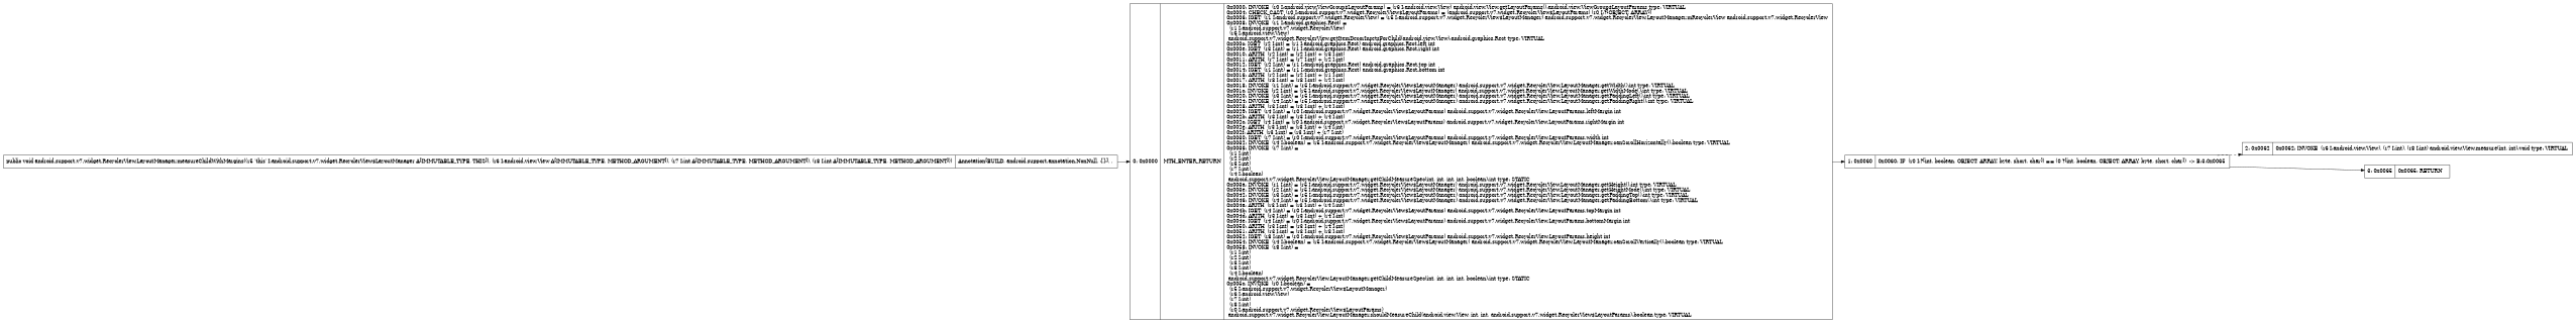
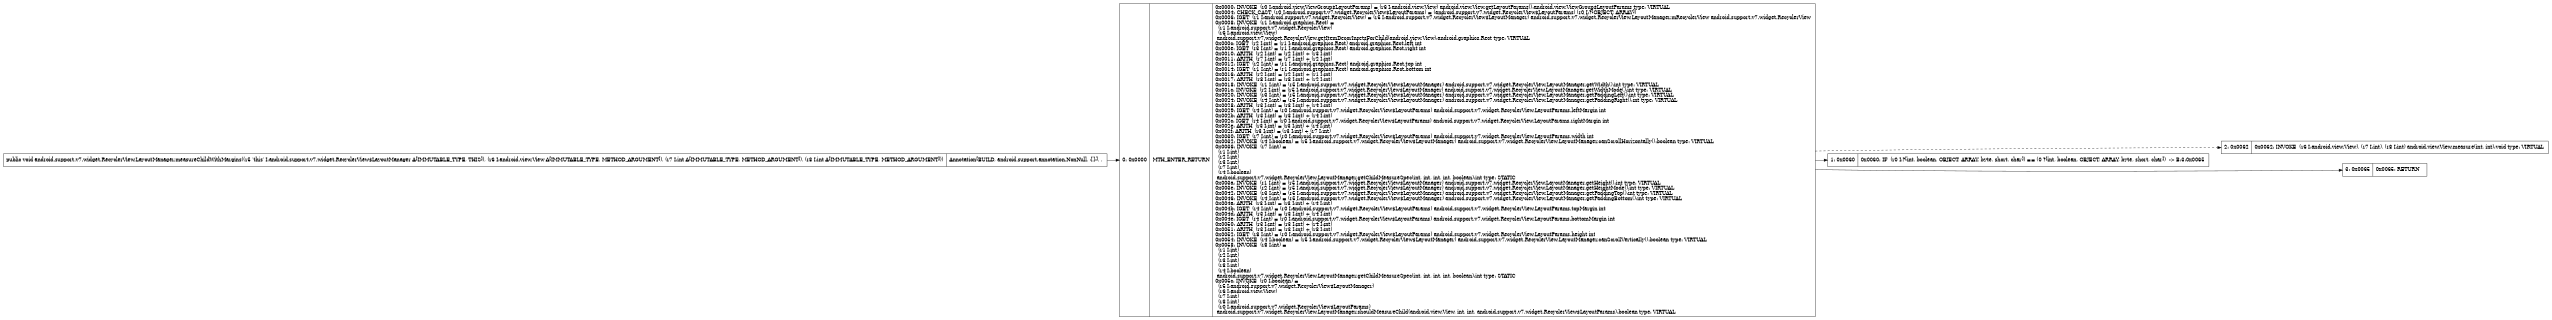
  digraph {
    rankdir=LR
    node [shape=record]
    n1 [label="{0\:\ 0x0000|MTH_ENTER_RETURN\l|0x0000: INVOKE  (r0 I:android.view.ViewGroup$LayoutParams) = (r6 I:android.view.View) android.view.View.getLayoutParams():android.view.ViewGroup$LayoutParams type: VIRTUAL \l0x0004: CHECK_CAST  (r0 I:android.support.v7.widget.RecyclerView$LayoutParams) = (android.support.v7.widget.RecyclerView$LayoutParams) (r0 I:?[OBJECT, ARRAY]) \l0x0006: IGET  (r1 I:android.support.v7.widget.RecyclerView) = (r5 I:android.support.v7.widget.RecyclerView$LayoutManager) android.support.v7.widget.RecyclerView.LayoutManager.mRecyclerView android.support.v7.widget.RecyclerView \l0x0008: INVOKE  (r1 I:android.graphics.Rect) = \l  (r1 I:android.support.v7.widget.RecyclerView)\l  (r6 I:android.view.View)\l android.support.v7.widget.RecyclerView.getItemDecorInsetsForChild(android.view.View):android.graphics.Rect type: VIRTUAL \l0x000c: IGET  (r2 I:int) = (r1 I:android.graphics.Rect) android.graphics.Rect.left int \l0x000e: IGET  (r3 I:int) = (r1 I:android.graphics.Rect) android.graphics.Rect.right int \l0x0010: ARITH  (r2 I:int) = (r2 I:int) + (r3 I:int) \l0x0011: ARITH  (r7 I:int) = (r7 I:int) + (r2 I:int) \l0x0012: IGET  (r2 I:int) = (r1 I:android.graphics.Rect) android.graphics.Rect.top int \l0x0014: IGET  (r1 I:int) = (r1 I:android.graphics.Rect) android.graphics.Rect.bottom int \l0x0016: ARITH  (r2 I:int) = (r2 I:int) + (r1 I:int) \l0x0017: ARITH  (r8 I:int) = (r8 I:int) + (r2 I:int) \l0x0018: INVOKE  (r1 I:int) = (r5 I:android.support.v7.widget.RecyclerView$LayoutManager) android.support.v7.widget.RecyclerView.LayoutManager.getWidth():int type: VIRTUAL \l0x001c: INVOKE  (r2 I:int) = (r5 I:android.support.v7.widget.RecyclerView$LayoutManager) android.support.v7.widget.RecyclerView.LayoutManager.getWidthMode():int type: VIRTUAL \l0x0020: INVOKE  (r3 I:int) = (r5 I:android.support.v7.widget.RecyclerView$LayoutManager) android.support.v7.widget.RecyclerView.LayoutManager.getPaddingLeft():int type: VIRTUAL \l0x0024: INVOKE  (r4 I:int) = (r5 I:android.support.v7.widget.RecyclerView$LayoutManager) android.support.v7.widget.RecyclerView.LayoutManager.getPaddingRight():int type: VIRTUAL \l0x0028: ARITH  (r3 I:int) = (r3 I:int) + (r4 I:int) \l0x0029: IGET  (r4 I:int) = (r0 I:android.support.v7.widget.RecyclerView$LayoutParams) android.support.v7.widget.RecyclerView.LayoutParams.leftMargin int \l0x002b: ARITH  (r3 I:int) = (r3 I:int) + (r4 I:int) \l0x002c: IGET  (r4 I:int) = (r0 I:android.support.v7.widget.RecyclerView$LayoutParams) android.support.v7.widget.RecyclerView.LayoutParams.rightMargin int \l0x002e: ARITH  (r3 I:int) = (r3 I:int) + (r4 I:int) \l0x002f: ARITH  (r3 I:int) = (r3 I:int) + (r7 I:int) \l0x0030: IGET  (r7 I:int) = (r0 I:android.support.v7.widget.RecyclerView$LayoutParams) android.support.v7.widget.RecyclerView.LayoutParams.width int \l0x0032: INVOKE  (r4 I:boolean) = (r5 I:android.support.v7.widget.RecyclerView$LayoutManager) android.support.v7.widget.RecyclerView.LayoutManager.canScrollHorizontally():boolean type: VIRTUAL \l0x0036: INVOKE  (r7 I:int) = \l  (r1 I:int)\l  (r2 I:int)\l  (r3 I:int)\l  (r7 I:int)\l  (r4 I:boolean)\l android.support.v7.widget.RecyclerView.LayoutManager.getChildMeasureSpec(int, int, int, int, boolean):int type: STATIC \l0x003a: INVOKE  (r1 I:int) = (r5 I:android.support.v7.widget.RecyclerView$LayoutManager) android.support.v7.widget.RecyclerView.LayoutManager.getHeight():int type: VIRTUAL \l0x003e: INVOKE  (r2 I:int) = (r5 I:android.support.v7.widget.RecyclerView$LayoutManager) android.support.v7.widget.RecyclerView.LayoutManager.getHeightMode():int type: VIRTUAL \l0x0042: INVOKE  (r3 I:int) = (r5 I:android.support.v7.widget.RecyclerView$LayoutManager) android.support.v7.widget.RecyclerView.LayoutManager.getPaddingTop():int type: VIRTUAL \l0x0046: INVOKE  (r4 I:int) = (r5 I:android.support.v7.widget.RecyclerView$LayoutManager) android.support.v7.widget.RecyclerView.LayoutManager.getPaddingBottom():int type: VIRTUAL \l0x004a: ARITH  (r3 I:int) = (r3 I:int) + (r4 I:int) \l0x004b: IGET  (r4 I:int) = (r0 I:android.support.v7.widget.RecyclerView$LayoutParams) android.support.v7.widget.RecyclerView.LayoutParams.topMargin int \l0x004d: ARITH  (r3 I:int) = (r3 I:int) + (r4 I:int) \l0x004e: IGET  (r4 I:int) = (r0 I:android.support.v7.widget.RecyclerView$LayoutParams) android.support.v7.widget.RecyclerView.LayoutParams.bottomMargin int \l0x0050: ARITH  (r3 I:int) = (r3 I:int) + (r4 I:int) \l0x0051: ARITH  (r3 I:int) = (r3 I:int) + (r8 I:int) \l0x0052: IGET  (r8 I:int) = (r0 I:android.support.v7.widget.RecyclerView$LayoutParams) android.support.v7.widget.RecyclerView.LayoutParams.height int \l0x0054: INVOKE  (r4 I:boolean) = (r5 I:android.support.v7.widget.RecyclerView$LayoutManager) android.support.v7.widget.RecyclerView.LayoutManager.canScrollVertically():boolean type: VIRTUAL \l0x0058: INVOKE  (r8 I:int) = \l  (r1 I:int)\l  (r2 I:int)\l  (r3 I:int)\l  (r8 I:int)\l  (r4 I:boolean)\l android.support.v7.widget.RecyclerView.LayoutManager.getChildMeasureSpec(int, int, int, int, boolean):int type: STATIC \l0x005c: INVOKE  (r0 I:boolean) = \l  (r5 I:android.support.v7.widget.RecyclerView$LayoutManager)\l  (r6 I:android.view.View)\l  (r7 I:int)\l  (r8 I:int)\l  (r0 I:android.support.v7.widget.RecyclerView$LayoutParams)\l android.support.v7.widget.RecyclerView.LayoutManager.shouldMeasureChild(android.view.View, int, int, android.support.v7.widget.RecyclerView$LayoutParams):boolean type: VIRTUAL \l}"]
    n2 [label="{1\:\ 0x0060|0x0060: IF  (r0 I:?[int, boolean, OBJECT, ARRAY, byte, short, char]) == (0 ?[int, boolean, OBJECT, ARRAY, byte, short, char])  \-\> B:3:0x0065 \l}"]
    n3 [label="{2\:\ 0x0062|0x0062: INVOKE  (r6 I:android.view.View), (r7 I:int), (r8 I:int) android.view.View.measure(int, int):void type: VIRTUAL \l}"]
    n4 [label="{3\:\ 0x0065|0x0065: RETURN   \l}"]
    n5 [label="{public void android.support.v7.widget.RecyclerView.LayoutManager.measureChildWithMargins((r5 'this' I:android.support.v7.widget.RecyclerView$LayoutManager A[IMMUTABLE_TYPE, THIS]), (r6 I:android.view.View A[IMMUTABLE_TYPE, METHOD_ARGUMENT]), (r7 I:int A[IMMUTABLE_TYPE, METHOD_ARGUMENT]), (r8 I:int A[IMMUTABLE_TYPE, METHOD_ARGUMENT]))  | Annotation[BUILD, android.support.annotation.NonNull, \{\}], , \l}"]
    n1 -> n2
-   n2 -> n3 [style=dashed]
-   n2 -> n4
+   n1 -> n3 [style=dashed]
+   n1 -> n4
    n5 -> n1
  }
